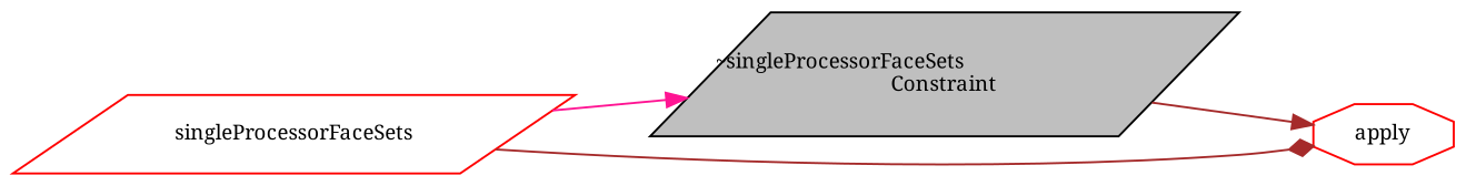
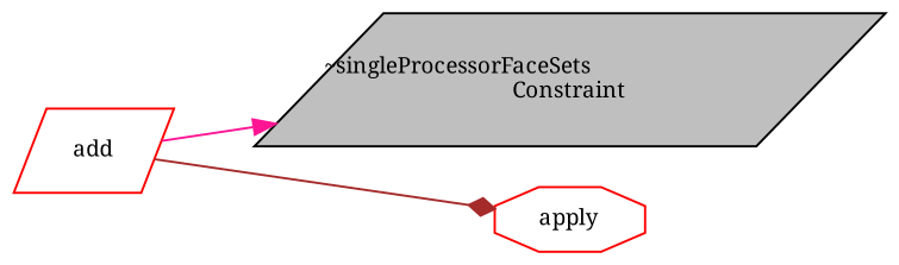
  digraph {
    fontname="Noto Serif"
    rankdir=LR
    node [color=red fontname="Noto Serif" fontsize=10 shape=parallelogram]
    edge [arrowhead=normal color=brown fontname="Noto Serif" fontsize=10 labelfontname=Helvetica labelfontsize=10 style=solid]
    n1 [color=black fillcolor=grey75 fontcolor=black height=0.2 label="~singleProcessorFaceSets\lConstraint" style=filled width=0.4]
    n2 [height=0.2 label=apply shape=octagon width=0.4]
-   n3 [height=0.2 label=singleProcessorFaceSets width=0.4]
-   n1 -> n2
+   n3 [height=0.2 label=add width=0.4]
    n3 -> n1 [color=deeppink]
    n3 -> n2 [arrowhead=diamond]
  }
